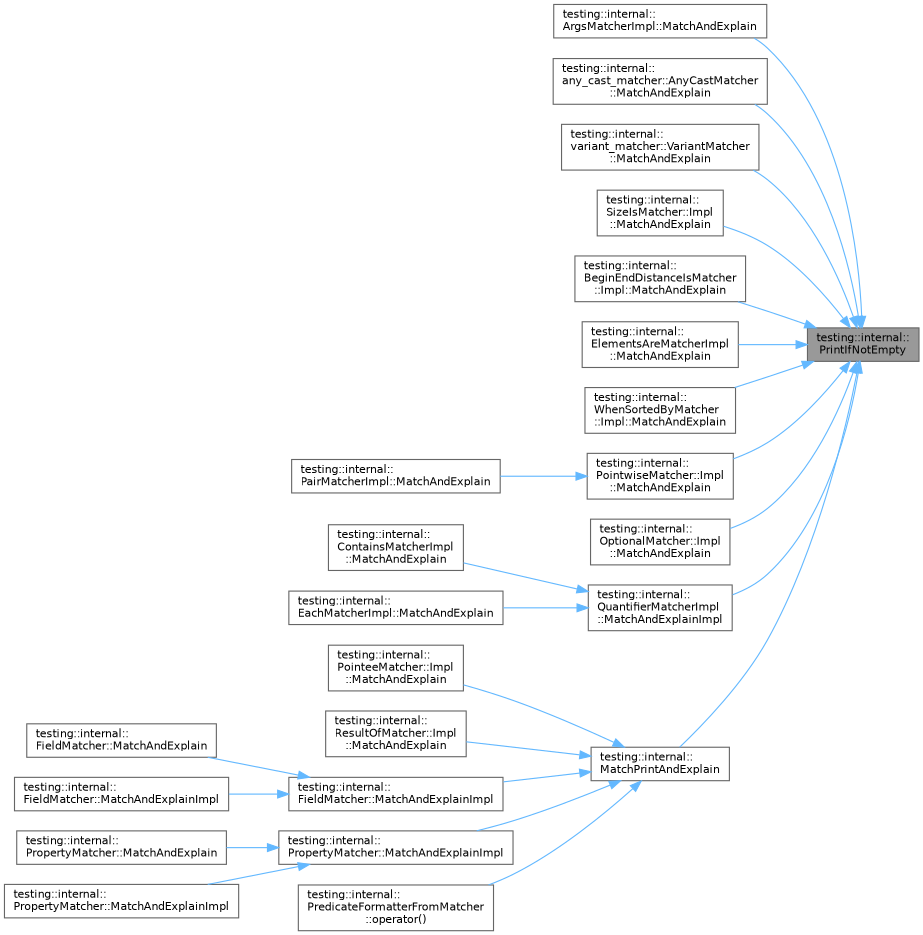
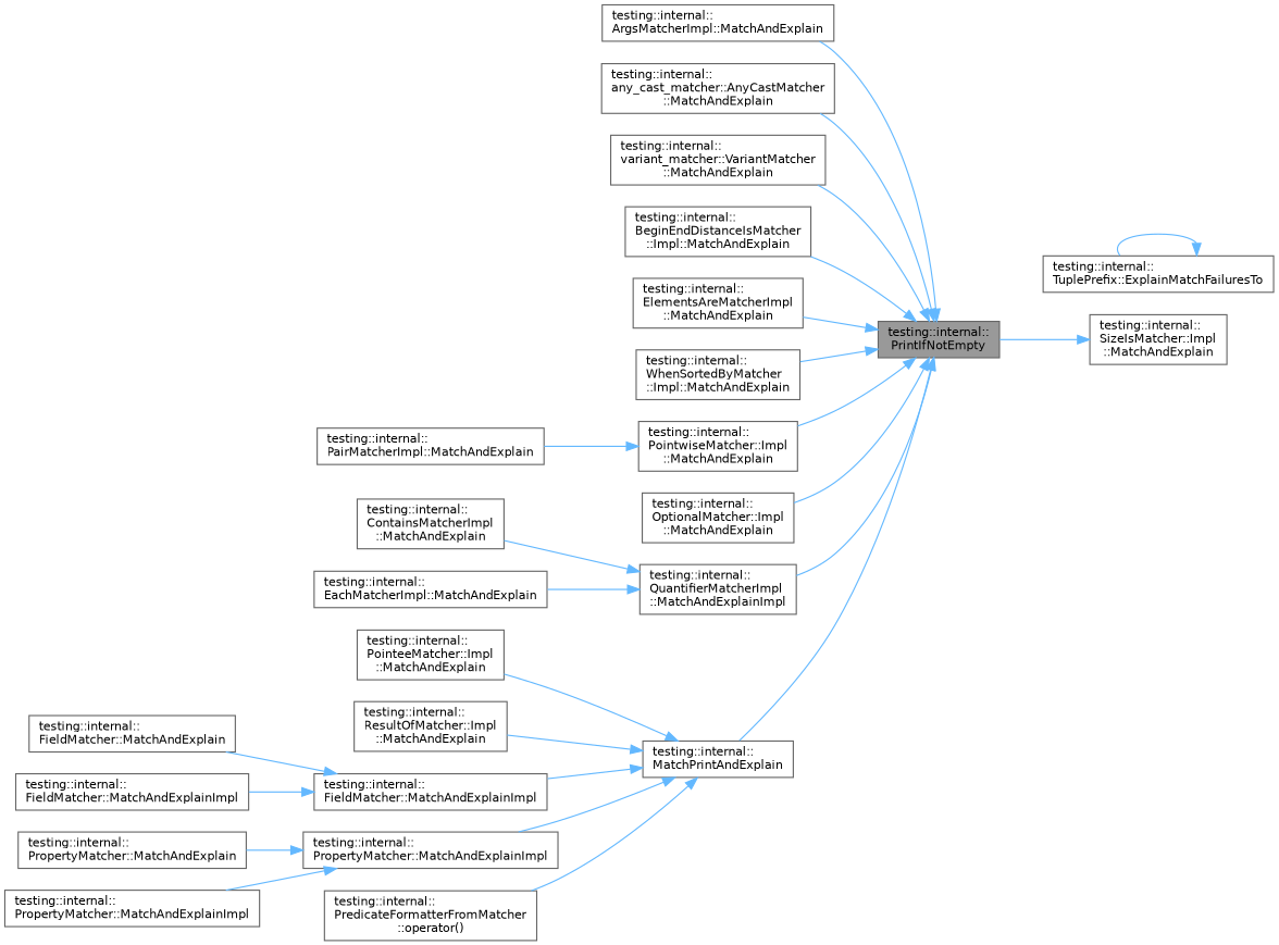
  digraph {
    rankdir=RL
    node [color=grey40 fillcolor=white fontname=Helvetica fontsize=10 shape=box style=filled]
    edge [color=steelblue1 dir=back fontname=Helvetica fontsize=10 labelfontname=Helvetica labelfontsize=10 style=solid]
    n1 [color=gray40 fillcolor=grey60 fontcolor=black height=0.2 label="testing::internal::\lPrintIfNotEmpty" width=0.4]
    n2 [height=0.2 label="testing::internal::\lArgsMatcherImpl::MatchAndExplain" width=0.4]
    n3 [height=0.2 label="testing::internal::\lany_cast_matcher::AnyCastMatcher\l::MatchAndExplain" width=0.4]
    n4 [height=0.2 label="testing::internal::\lvariant_matcher::VariantMatcher\l::MatchAndExplain" width=0.4]
    n5 [height=0.2 label="testing::internal::\lSizeIsMatcher::Impl\l::MatchAndExplain" width=0.4]
    n6 [height=0.2 label="testing::internal::\lBeginEndDistanceIsMatcher\l::Impl::MatchAndExplain" width=0.4]
    n7 [height=0.2 label="testing::internal::\lElementsAreMatcherImpl\l::MatchAndExplain" width=0.4]
    n8 [height=0.2 label="testing::internal::\lWhenSortedByMatcher\l::Impl::MatchAndExplain" width=0.4]
    n9 [height=0.2 label="testing::internal::\lPointwiseMatcher::Impl\l::MatchAndExplain" width=0.4]
    n10 [height=0.2 label="testing::internal::\lOptionalMatcher::Impl\l::MatchAndExplain" width=0.4]
    n11 [height=0.2 label="testing::internal::\lQuantifierMatcherImpl\l::MatchAndExplainImpl" width=0.4]
    n12 [height=0.2 label="testing::internal::\lMatchPrintAndExplain" width=0.4]
+   n13 [height=0.2 label="testing::internal::\lTuplePrefix::ExplainMatchFailuresTo" width=0.4]
    n14 [height=0.2 label="testing::internal::\lPairMatcherImpl::MatchAndExplain" width=0.4]
    n15 [height=0.2 label="testing::internal::\lContainsMatcherImpl\l::MatchAndExplain" width=0.4]
    n16 [height=0.2 label="testing::internal::\lEachMatcherImpl::MatchAndExplain" width=0.4]
    n17 [height=0.2 label="testing::internal::\lPointeeMatcher::Impl\l::MatchAndExplain" width=0.4]
    n18 [height=0.2 label="testing::internal::\lResultOfMatcher::Impl\l::MatchAndExplain" width=0.4]
    n19 [height=0.2 label="testing::internal::\lFieldMatcher::MatchAndExplainImpl" width=0.4]
    n20 [height=0.2 label="testing::internal::\lPropertyMatcher::MatchAndExplainImpl" width=0.4]
    n21 [height=0.2 label="testing::internal::\lPredicateFormatterFromMatcher\l::operator()" width=0.4]
    n22 [height=0.2 label="testing::internal::\lFieldMatcher::MatchAndExplain" width=0.4]
    n23 [height=0.2 label="testing::internal::\lFieldMatcher::MatchAndExplainImpl" width=0.4]
    n24 [height=0.2 label="testing::internal::\lPropertyMatcher::MatchAndExplain" width=0.4]
    n25 [height=0.2 label="testing::internal::\lPropertyMatcher::MatchAndExplainImpl" width=0.4]
    n1 -> n2
    n1 -> n3
    n1 -> n4
-   n1 -> n5
+   n5 -> n1
    n1 -> n6
    n1 -> n7
    n1 -> n8
    n1 -> n9
    n1 -> n10
    n1 -> n11
    n1 -> n12
    n9 -> n14
    n11 -> n15
    n11 -> n16
    n12 -> n17
    n12 -> n18
    n12 -> n19
    n12 -> n20
    n12 -> n21
+   n13 -> n13
    n19 -> n22
    n19 -> n23
    n20 -> n24
    n20 -> n25
  }
